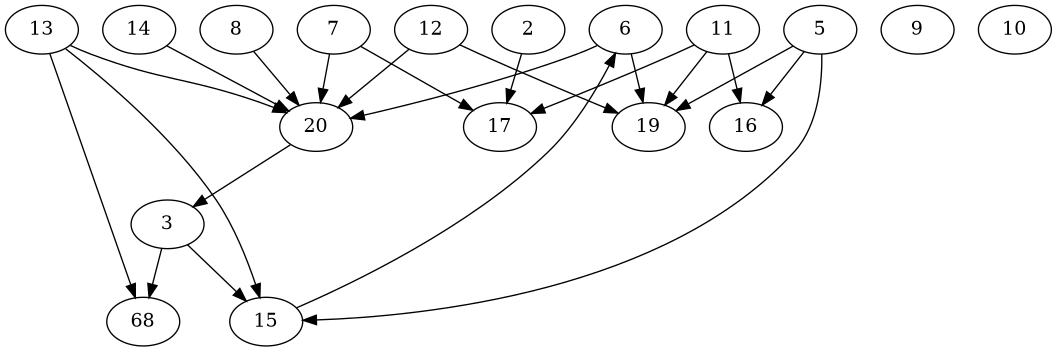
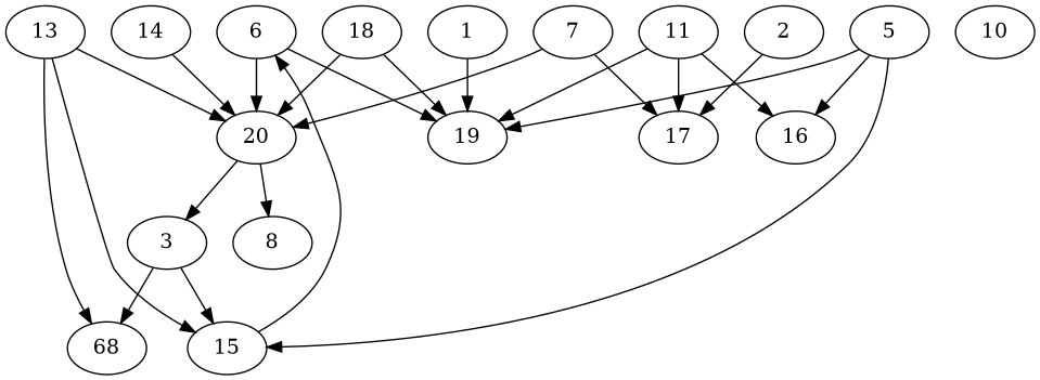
  digraph {
    node [alpha=0.03]
+   1 [alpha=0.12 expect_size=41726976]
    19 [alpha=0.04 expect_size=24112128]
    17 [alpha=0.05 expect_size=48149504]
    2 [expect_size=14081024]
    3 [alpha=0.16 expect_size=27234304]
    15 [expect_size=5776384]
    n7 [alpha=0.08 expect_size=9210880 label=68]
    6 [alpha=0.07 expect_size=19819520]
    20 [alpha=0.04 expect_size=46642176]
    5 [alpha=0.11 expect_size=15560704]
    16 [alpha=0.18 expect_size=32555008]
    7 [expect_size=12666880]
    8 [alpha=0.06 expect_size=11738112]
-   9 [alpha=0.10 expect_size=43890688]
    10 [alpha=0.08 expect_size=13126656]
    11 [alpha=0.00 expect_size=42471424]
-   12 [alpha=0.12 expect_size=23337984]
+   12 [alpha=0.12 expect_size=23337984 label=18]
    13 [alpha=0.06 expect_size=30807040]
    14 [alpha=0.00 expect_size=20599808]
+   1 -> 19
    2 -> 17
    3 -> 15
    3 -> n7
    15 -> 6
    6 -> 19
    6 -> 20
    20 -> 3
    5 -> 19
    5 -> 15
    5 -> 16
    7 -> 17
    7 -> 20
-   8 -> 20
+   20 -> 8
    11 -> 19
    11 -> 17
    11 -> 16
    12 -> 19
    12 -> 20
    13 -> 15
    13 -> n7
    13 -> 20
    14 -> 20
  }
